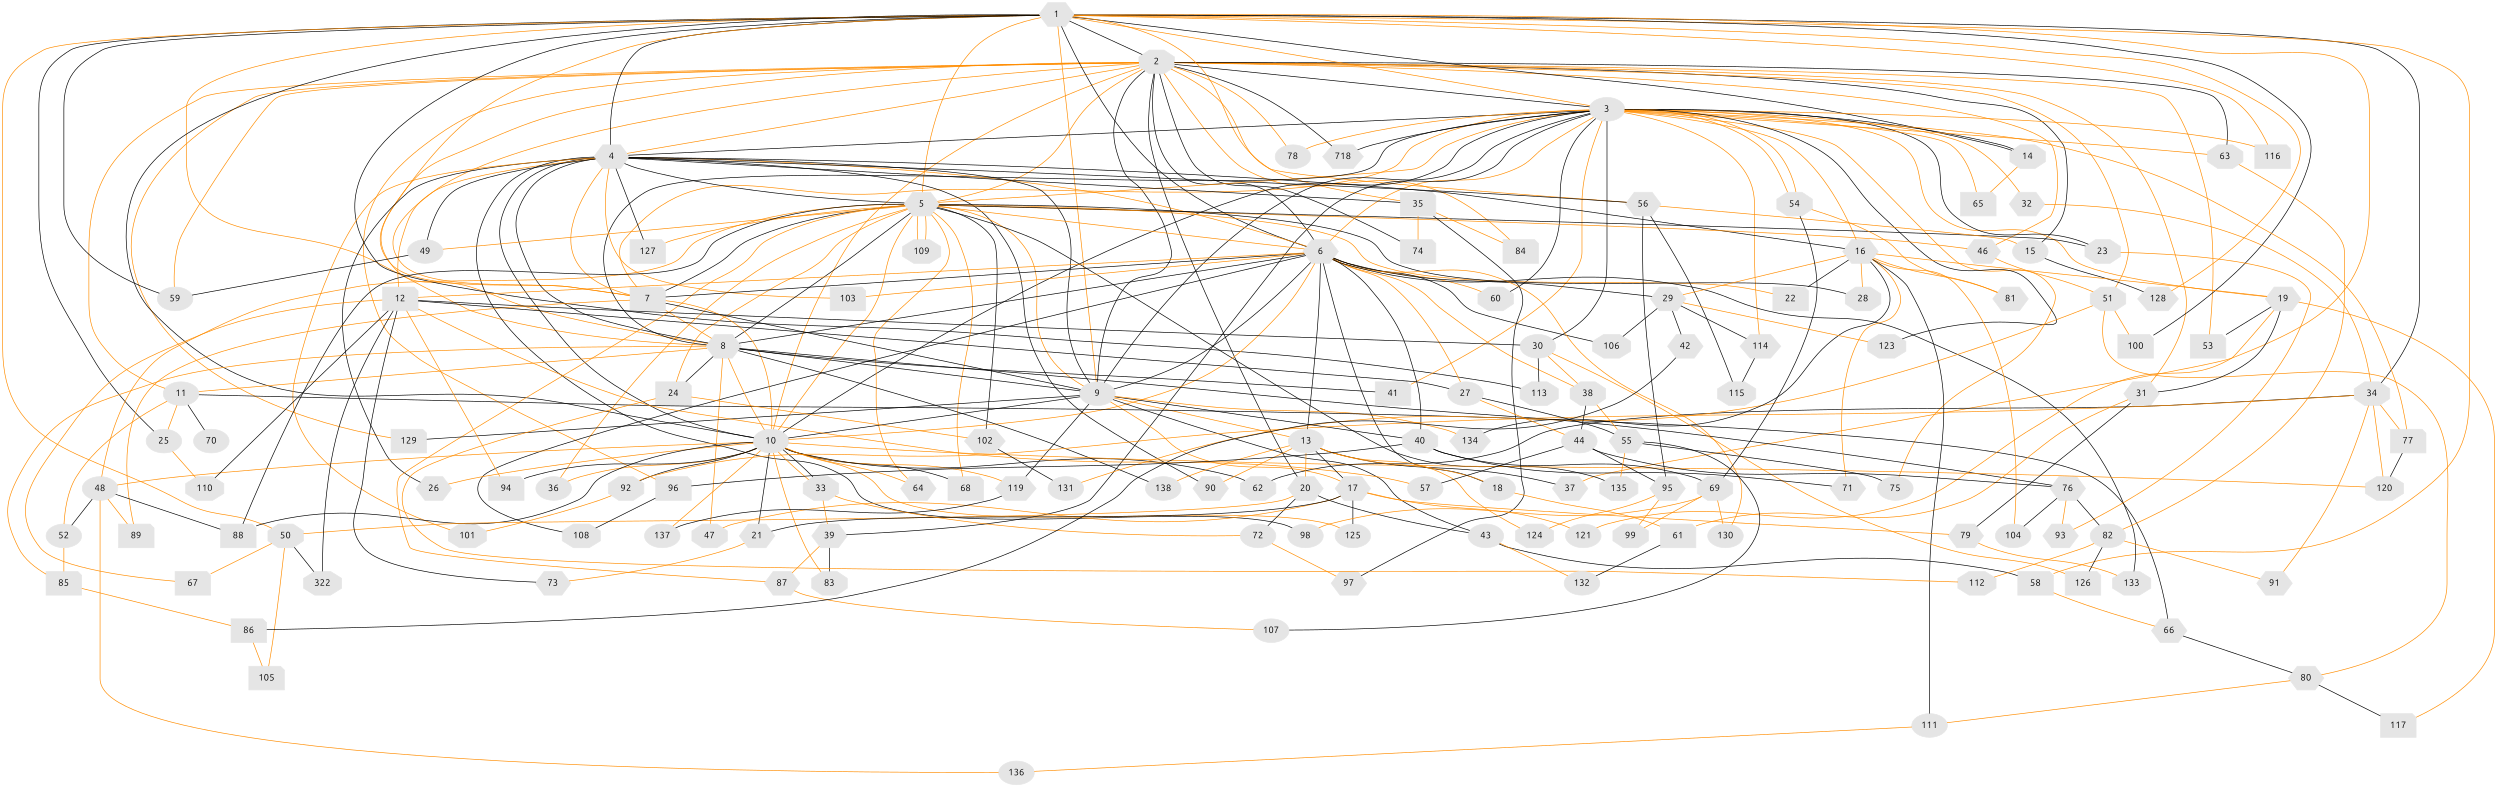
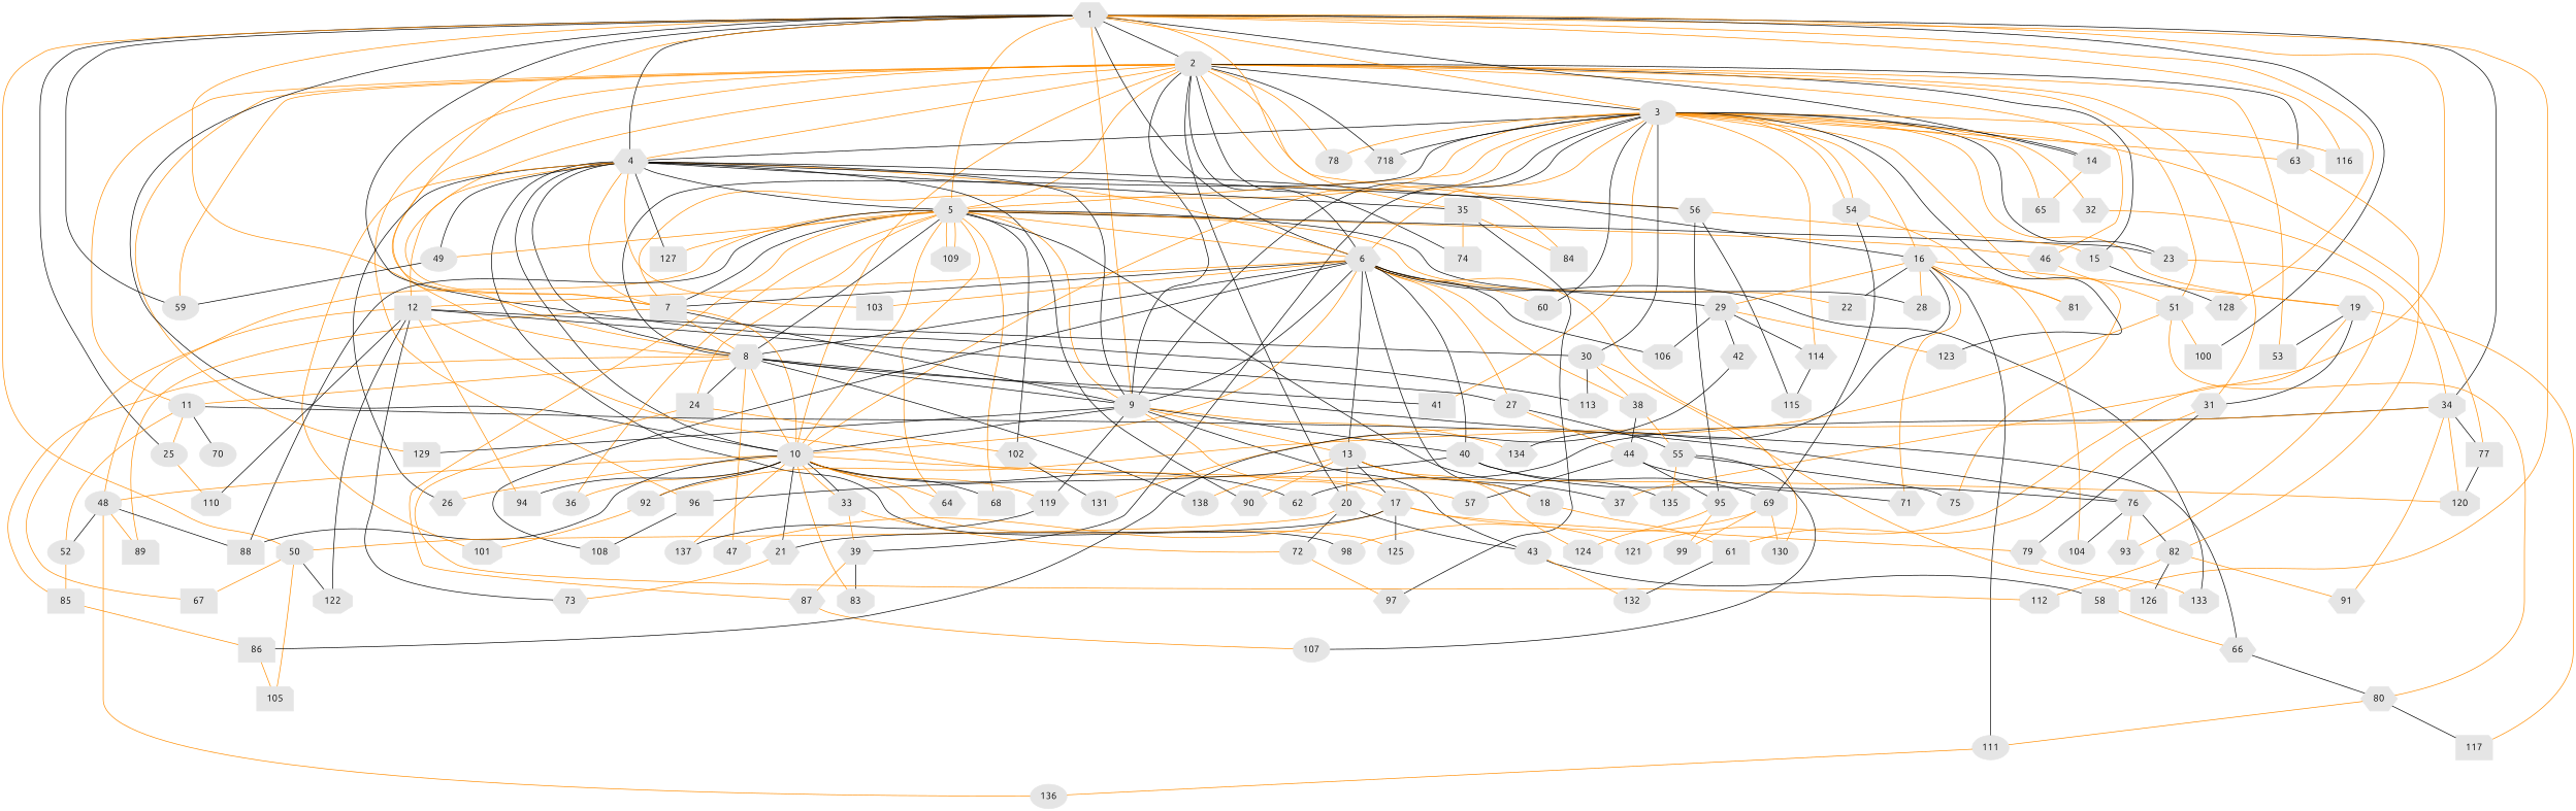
  graph {
    fontname=Ubuntu
    node [color=gray90 fontname=Ubuntu shape=hexagon style=filled]
    edge [color=darkorange fontname=Ubuntu]
    2 [shape=octagon]
    1
    3 [shape=ellipse]
    4
    5
    6
    7 [shape=note]
    8
    9 [shape=ellipse]
    10 [shape=ellipse]
    14 [shape=octagon]
    25 [shape=ellipse]
    34 [shape=octagon]
    35 [shape=note]
    37
    50 [shape=octagon]
    58 [shape=note]
    59 [shape=ellipse]
    100 [shape=note]
    113 [shape=octagon]
    116 [shape=note]
    128
    11 [shape=ellipse]
    15 [shape=ellipse]
    20
    31
    46
    51 [shape=octagon]
    53 [shape=note]
    56
    63 [shape=octagon]
    74 [shape=note]
    78 [shape=ellipse]
    84 [shape=note]
    96 [shape=note]
    n36 [label=718]
    129 [shape=note]
    32
    16
    19
    23 [shape=octagon]
    30 [shape=ellipse]
    39
    41 [shape=note]
    54 [shape=octagon]
    60 [shape=octagon]
    65 [shape=note]
    75 [shape=ellipse]
    77 [shape=note]
    114
    123 [shape=octagon]
    12 [shape=note]
    26
    49 [shape=ellipse]
    90
    98 [shape=ellipse]
    101 [shape=octagon]
    103 [shape=note]
    127 [shape=note]
    22 [shape=note]
    24 [shape=note]
    28 [shape=octagon]
    36 [shape=ellipse]
    48 [shape=ellipse]
    64
    68 [shape=note]
    87
    102
    109 [shape=octagon]
    135 [shape=octagon]
    88 [shape=note]
    13 [shape=ellipse]
    18 [shape=ellipse]
    27 [shape=ellipse]
    29
    38 [shape=octagon]
    40 [shape=octagon]
    106 [shape=octagon]
    108 [shape=octagon]
    130 [shape=ellipse]
    133 [shape=octagon]
    89 [shape=note]
    47 [shape=octagon]
    76
    85 [shape=note]
    138 [shape=ellipse]
    17
    43 [shape=ellipse]
    119
    134
    21
    33 [shape=octagon]
    62 [shape=octagon]
    83 [shape=octagon]
    92 [shape=octagon]
    94 [shape=note]
    120 [shape=octagon]
    125 [shape=ellipse]
    137 [shape=ellipse]
    110 [shape=octagon]
    91
    97
    67 [shape=note]
-   122 [shape=octagon label=322]
+   122 [shape=octagon]
    105 [shape=note]
    66
    70 [shape=ellipse]
    52 [shape=ellipse]
    72 [shape=ellipse]
    79
    61 [shape=note]
    80
    131 [shape=ellipse]
    95
    115 [shape=octagon]
    82 [shape=ellipse]
    71
    81
    104 [shape=ellipse]
    111 [shape=ellipse]
    121 [shape=ellipse]
    117 [shape=note]
    93
    126 [shape=note]
    69 [shape=octagon]
    57 [shape=ellipse]
    73
    112 [shape=octagon]
    136 [shape=ellipse]
    107 [shape=ellipse]
    124 [shape=octagon]
    44 [shape=ellipse]
    55
    42
    86 [shape=note]
    132 [shape=ellipse]
    99 [shape=octagon]
    2 -- 3 [color=black]
    2 -- 4
    2 -- 5
    2 -- 6 [color=black]
    2 -- 7
    2 -- 8
    2 -- 9 [color=black]
    2 -- 10
    2 -- 59
    2 -- 11
    2 -- 15 [color=black]
    2 -- 20 [color=black]
    2 -- 31
    2 -- 46
    2 -- 51
    2 -- 53
    2 -- 56
    2 -- 63 [color=black]
    2 -- 74 [color=black]
    2 -- 78
    2 -- 84
    2 -- 96
    2 -- n36 [color=black]
    2 -- 129
    1 -- 2 [color=black]
    1 -- 3
    1 -- 4 [color=black]
    1 -- 5
    1 -- 6 [color=black]
    1 -- 7
    1 -- 8
    1 -- 9
    1 -- 10 [color=black]
    1 -- 14 [color=black]
    1 -- 25 [color=black]
    1 -- 34 [color=black]
    1 -- 35
    1 -- 37
    1 -- 50
    1 -- 58
    1 -- 59 [color=black]
    1 -- 100 [color=black]
    1 -- 113 [color=black]
    1 -- 116
    1 -- 128
    3 -- 4 [color=black]
    3 -- 5
    3 -- 6
    3 -- 7
    3 -- 8 [color=black]
    3 -- 9 [color=black]
-   3 -- 10 [color=black]
+   3 -- 10
    3 -- 14 [color=black]
    3 -- 116
    3 -- 63
    3 -- 78
    3 -- n36 [color=black]
    3 -- 32
    3 -- 16
    3 -- 19
    3 -- 23 [color=black]
    3 -- 30 [color=black]
    3 -- 39 [color=black]
    3 -- 41
    3 -- 54
    3 -- 54
    3 -- 60 [color=black]
    3 -- 65
    3 -- 75
    3 -- 77
    3 -- 114
    3 -- 123 [color=black]
    4 -- 5 [color=black]
    4 -- 6
    4 -- 7
    4 -- 8 [color=black]
    4 -- 9 [color=black]
    4 -- 10 [color=black]
    4 -- 35 [color=black]
    4 -- 56 [color=black]
    4 -- 16 [color=black]
    4 -- 12
    4 -- 26 [color=black]
    4 -- 49 [color=black]
    4 -- 90 [color=black]
    4 -- 98 [color=black]
    4 -- 101
    4 -- 103
    4 -- 127 [color=black]
    5 -- 6
    5 -- 7 [color=black]
    5 -- 8 [color=black]
    5 -- 9
    5 -- 10
    5 -- 46
    5 -- 23 [color=black]
    5 -- 49
    5 -- 127
    5 -- 22
    5 -- 24
    5 -- 28 [color=black]
    5 -- 36
    5 -- 48
    5 -- 64
    5 -- 68
    5 -- 87
    5 -- 102 [color=black]
    5 -- 109
    5 -- 109
    5 -- 135 [color=black]
    5 -- 88 [color=black]
    6 -- 7 [color=black]
    6 -- 8 [color=black]
    6 -- 9 [color=black]
    6 -- 10
    6 -- 60
    6 -- 12
    6 -- 103
    6 -- 13 [color=black]
    6 -- 18 [color=black]
    6 -- 27
    6 -- 29 [color=black]
    6 -- 38
    6 -- 40 [color=black]
    6 -- 106 [color=black]
    6 -- 108 [color=black]
    6 -- 130
    6 -- 133 [color=black]
    7 -- 8
    7 -- 9 [color=black]
    7 -- 10
    7 -- 89
    8 -- 9 [color=black]
    8 -- 10
    8 -- 11
    8 -- 41 [color=black]
    8 -- 24 [color=black]
    8 -- 47
    8 -- 76 [color=black]
    8 -- 85
    8 -- 138 [color=black]
    9 -- 10 [color=black]
    9 -- 129 [color=black]
    9 -- 13
    9 -- 40 [color=black]
    9 -- 17
    9 -- 43 [color=black]
    9 -- 119 [color=black]
    9 -- 134
    10 -- 26
    10 -- 36
    10 -- 48
    10 -- 64
    10 -- 68 [color=black]
    10 -- 88 [color=black]
    10 -- 119
    10 -- 21 [color=black]
    10 -- 33
    10 -- 33 [color=black]
    10 -- 62 [color=black]
    10 -- 83
    10 -- 92 [color=black]
    10 -- 94 [color=black]
    10 -- 120
    10 -- 125
    10 -- 137
    14 -- 65
    25 -- 110
-   34 -- 77
+   34 -- 77 [color=black]
    34 -- 62 [color=black]
    34 -- 92
    34 -- 120
    34 -- 91
    35 -- 74
    35 -- 84
    35 -- 97 [color=black]
    50 -- 67
    50 -- 122 [color=black]
    50 -- 105
    58 -- 66
    11 -- 25
    11 -- 66 [color=black]
    11 -- 70 [color=black]
    11 -- 52
    15 -- 128 [color=black]
    20 -- 50
    20 -- 43 [color=black]
    20 -- 72 [color=black]
    31 -- 79 [color=black]
    31 -- 61
    46 -- 51
    51 -- 100
    51 -- 80
    51 -- 131
    56 -- 15
    56 -- 95 [color=black]
    56 -- 115 [color=black]
    63 -- 82
    96 -- 108 [color=black]
    32 -- 34
    16 -- 19
    16 -- 22 [color=black]
    16 -- 28
    16 -- 29
    16 -- 134 [color=black]
    16 -- 71
    16 -- 81
    16 -- 104
    16 -- 111 [color=black]
    19 -- 31 [color=black]
    19 -- 53 [color=black]
    19 -- 121
    19 -- 117
    23 -- 93
    30 -- 113 [color=black]
    30 -- 38
    30 -- 126
    39 -- 87
    39 -- 83 [color=black]
    54 -- 81
    54 -- 69 [color=black]
    77 -- 120 [color=black]
    114 -- 115 [color=black]
    12 -- 30 [color=black]
    12 -- 27 [color=black]
    12 -- 94
    12 -- 110 [color=black]
    12 -- 67
    12 -- 122 [color=black]
    12 -- 57
    12 -- 73 [color=black]
    49 -- 59 [color=black]
    24 -- 102
    24 -- 112
    48 -- 88 [color=black]
    48 -- 89
    48 -- 52 [color=black]
    48 -- 136
    87 -- 107
    102 -- 131 [color=black]
    13 -- 37 [color=black]
    13 -- 20
    13 -- 90
    13 -- 18
    13 -- 138
    13 -- 17 [color=black]
    13 -- 124
    18 -- 61
    27 -- 44
    27 -- 55 [color=black]
    29 -- 114 [color=black]
    29 -- 123
    29 -- 106 [color=black]
    29 -- 42 [color=black]
    38 -- 44 [color=black]
    38 -- 55
    40 -- 96 [color=black]
    40 -- 71 [color=black]
    40 -- 69 [color=black]
    76 -- 82 [color=black]
    76 -- 104 [color=black]
    76 -- 93
    85 -- 86
    17 -- 47
    17 -- 21 [color=black]
    17 -- 125 [color=black]
    17 -- 79
    17 -- 121
    43 -- 58 [color=black]
    43 -- 132
    119 -- 137 [color=black]
    21 -- 73
    33 -- 39
    33 -- 72
    92 -- 101
    66 -- 80 [color=black]
    52 -- 85
    72 -- 97
    79 -- 133
    61 -- 132 [color=black]
    80 -- 111
    80 -- 117 [color=black]
    95 -- 124
    95 -- 99
    82 -- 91
    82 -- 126 [color=black]
    82 -- 112
    111 -- 136
    69 -- 98
    69 -- 130
    69 -- 99
    44 -- 76 [color=black]
    44 -- 95 [color=black]
    44 -- 57 [color=black]
    55 -- 75 [color=black]
    55 -- 135
    55 -- 107 [color=black]
    42 -- 86 [color=black]
    86 -- 105
  }
